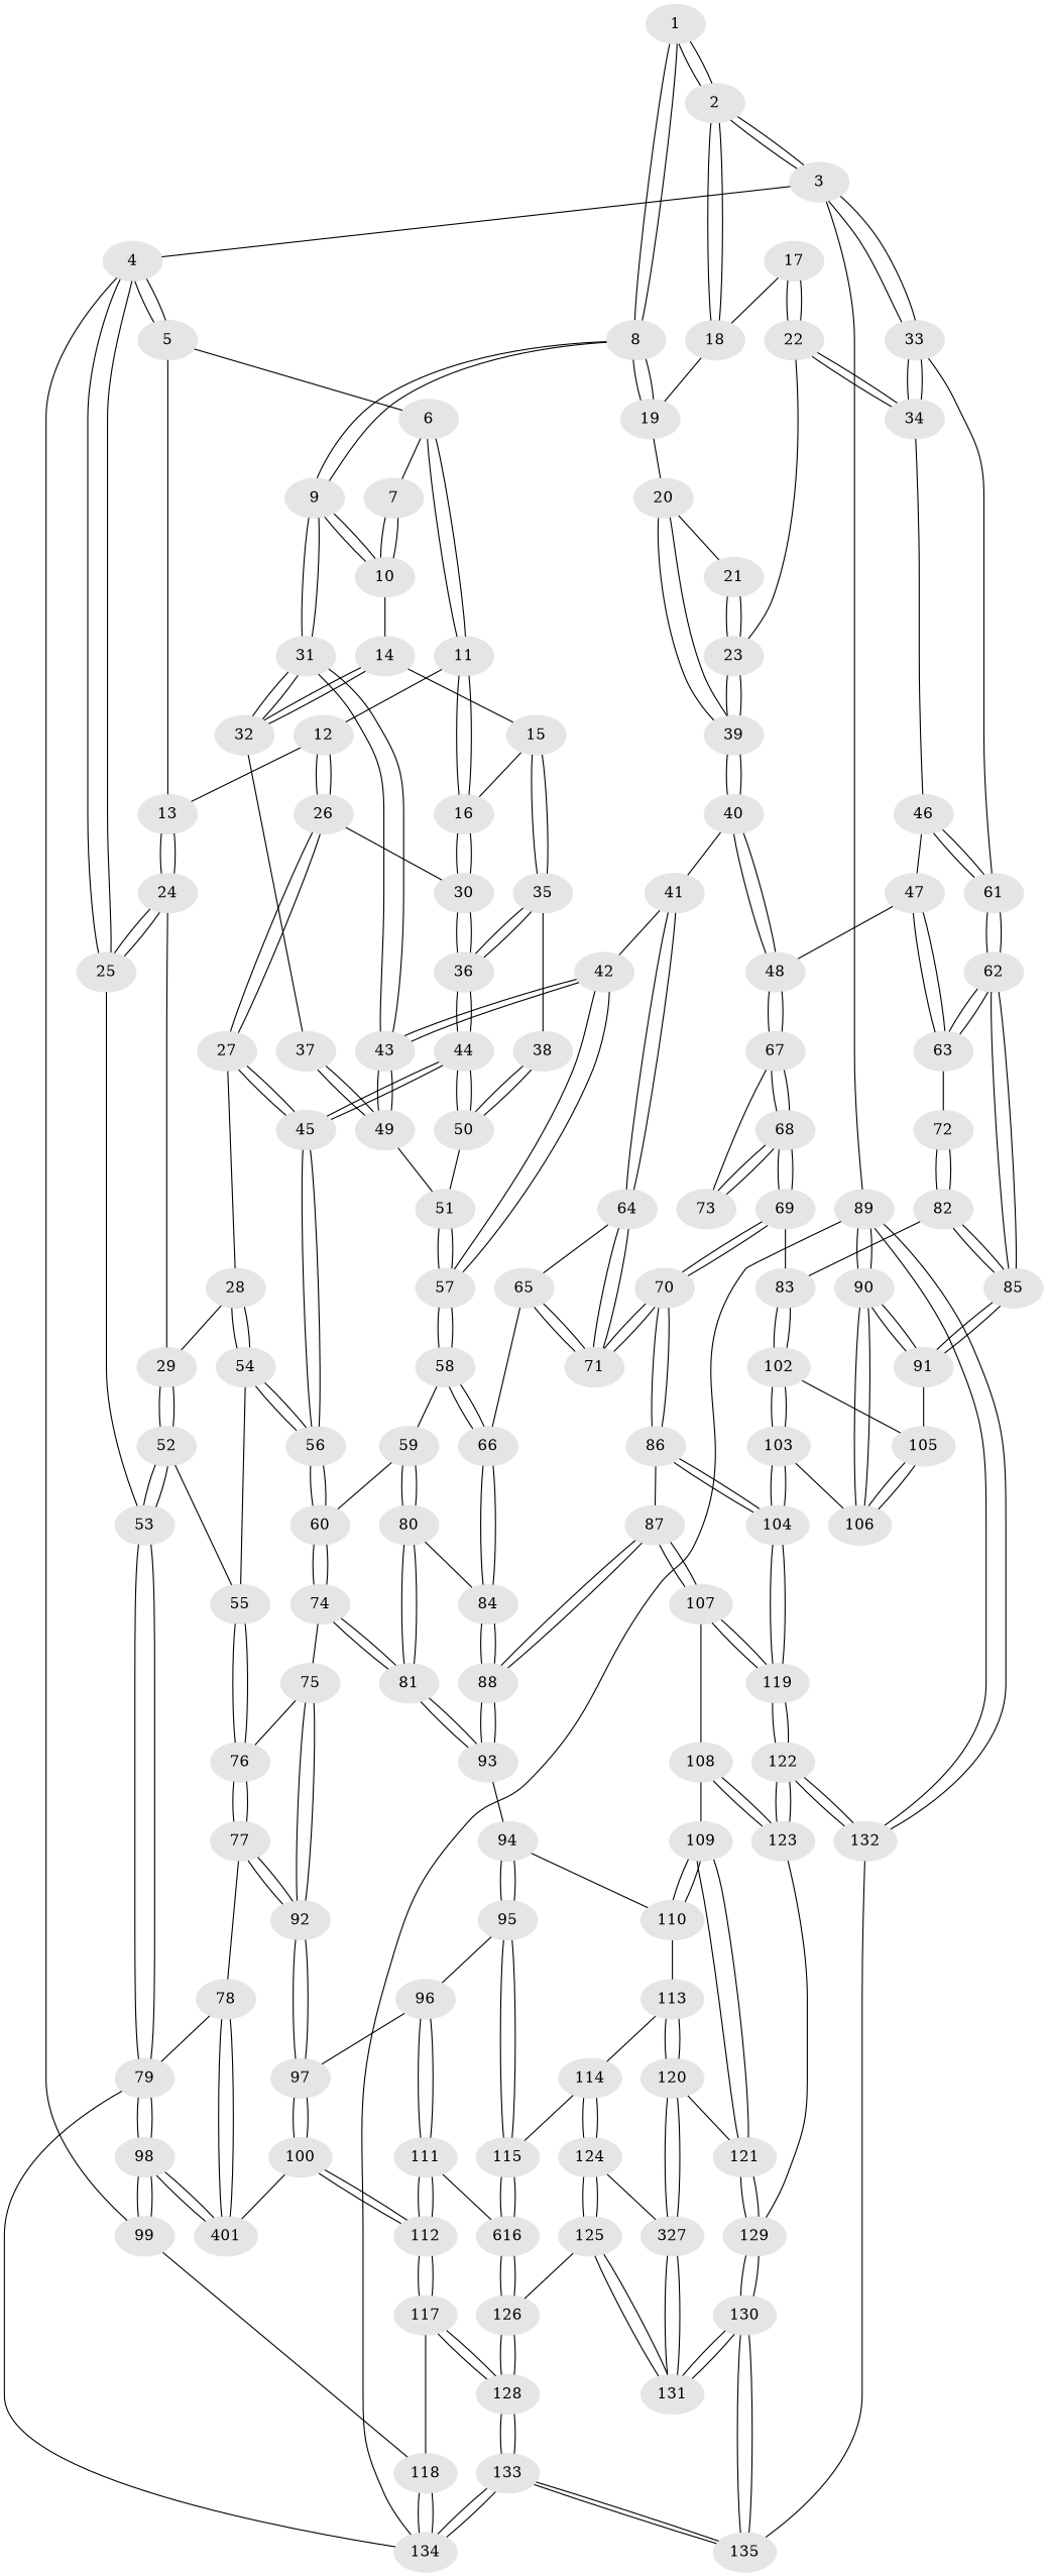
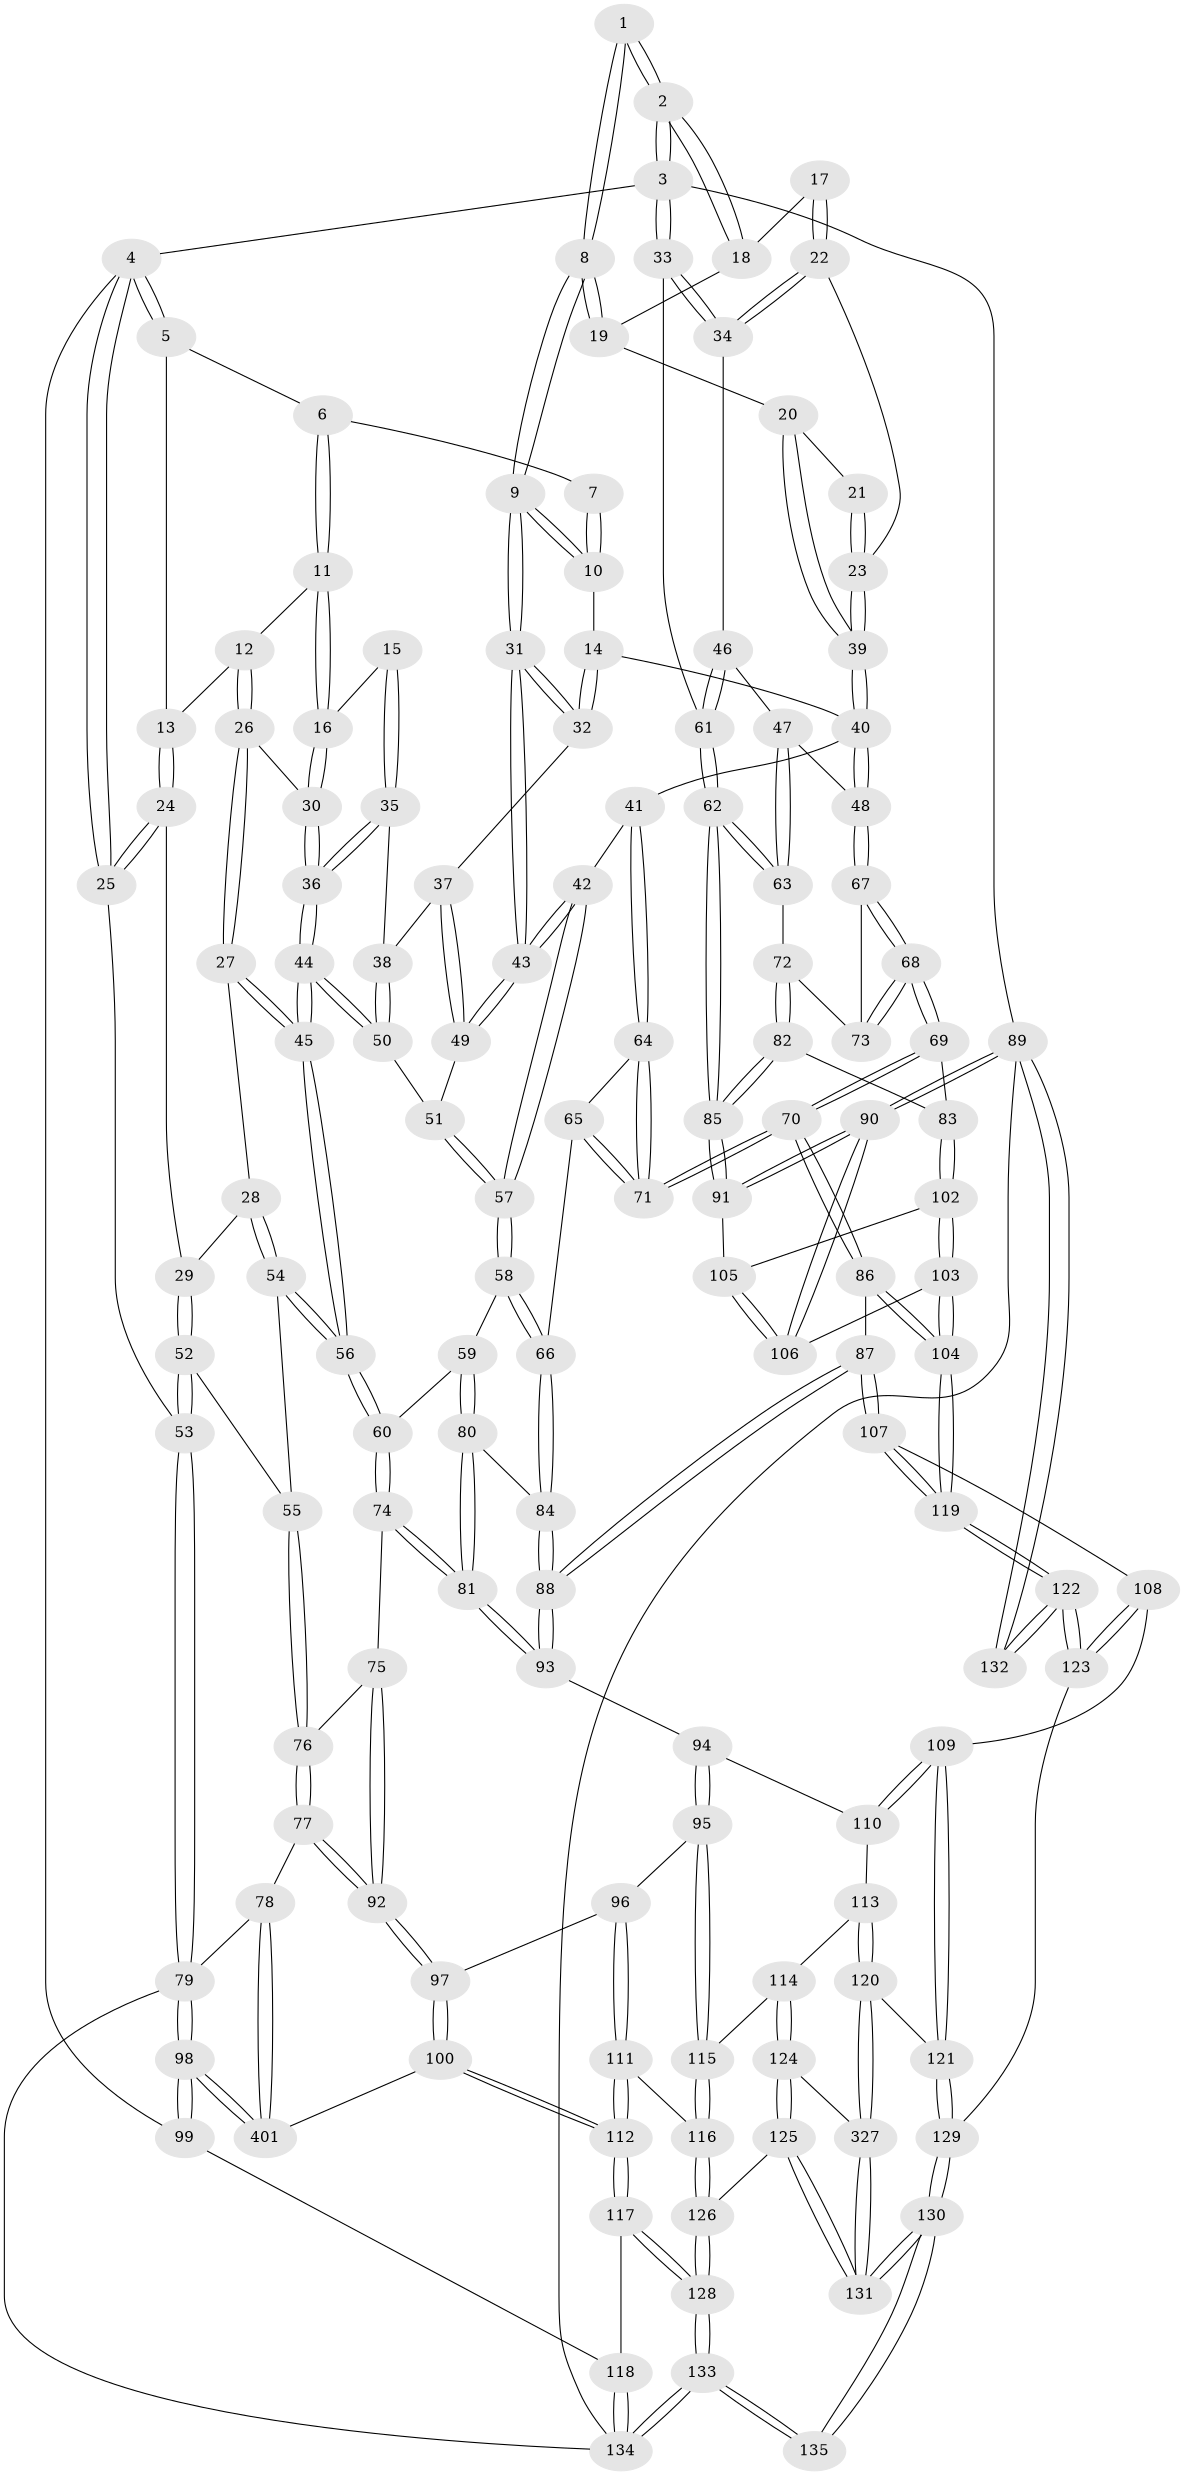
  graph {
    node [color=gray90 style=filled]
    1
    2
    8
    3
    18
    9
    19
    4
    33
    89
    5
    25
    99
    34
    61
    90
    132
    134
    6
    13
    53
    118
    7
    11
    24
    10
    12
    16
    14
    31
    20
    32
    43
    15
    26
    30
    27
    29
    35
    37
    36
    38
    17
    22
    23
    21
    39
    40
    46
    52
    79
    28
    45
    54
    56
    55
    44
    49
    62
    47
    50
    51
    41
    48
    42
    64
    67
    57
    65
    71
    58
    60
    63
    72
    68
    73
    76
    98
    77
    74
    59
    66
    80
    84
    81
    75
    85
    91
    82
    88
    69
    70
    83
    86
    102
    87
    104
    92
    93
    97
    78
    n102 [label=401]
    94
    105
    103
    107
    119
    108
    106
    135
    100
    95
    110
    96
    115
    113
    111
-   116 [label=616]
+   116
    112
    117
    122
    109
    123
    121
    129
    114
    120
    126
    128
    124
    n131 [label=327]
    125
    133
    131
    130
    1 -- 2
    1 -- 2
    1 -- 8
    1 -- 8
    2 -- 3
    2 -- 3
    2 -- 18
    2 -- 18
    8 -- 9
    8 -- 9
    8 -- 19
    8 -- 19
    3 -- 4
    3 -- 33
    3 -- 33
    3 -- 89
    18 -- 19
    9 -- 10
    9 -- 10
    9 -- 31
    9 -- 31
    19 -- 20
    4 -- 5
    4 -- 5
    4 -- 25
    4 -- 25
    4 -- 99
    33 -- 34
    33 -- 34
    33 -- 61
    89 -- 90
    89 -- 90
    89 -- 132
    89 -- 132
    89 -- 134
    5 -- 6
    5 -- 13
    25 -- 53
    99 -- 118
    34 -- 46
    61 -- 62
    61 -- 62
    90 -- 91
    90 -- 91
    90 -- 106
    90 -- 106
-   132 -- 135
    6 -- 7
    6 -- 11
    6 -- 11
    13 -- 24
    13 -- 24
    53 -- 79
    53 -- 79
    118 -- 134
    118 -- 134
    7 -- 10
    7 -- 10
    11 -- 12
    11 -- 16
    11 -- 16
    24 -- 25
    24 -- 25
    24 -- 29
    10 -- 14
    12 -- 13
    12 -- 26
    12 -- 26
    16 -- 30
    16 -- 30
    14 -- 32
    14 -- 32
-   14 -- 15
+   14 -- 40
    31 -- 32
    31 -- 32
    31 -- 43
    31 -- 43
    20 -- 21
    20 -- 39
    20 -- 39
    32 -- 37
    43 -- 49
    43 -- 49
    15 -- 16
    15 -- 35
    15 -- 35
    26 -- 30
    26 -- 27
    26 -- 27
    30 -- 36
    30 -- 36
    27 -- 28
    27 -- 45
    27 -- 45
    29 -- 52
    29 -- 52
    35 -- 36
    35 -- 36
    35 -- 38
+   37 -- 38
    37 -- 49
    37 -- 49
    36 -- 44
    36 -- 44
    38 -- 50
    38 -- 50
    17 -- 18
    17 -- 22
    17 -- 22
    22 -- 34
    22 -- 34
    22 -- 23
    23 -- 39
    23 -- 39
    21 -- 23
    21 -- 23
    39 -- 40
    39 -- 40
    40 -- 41
    40 -- 48
    40 -- 48
    46 -- 61
    46 -- 61
    46 -- 47
    52 -- 53
    52 -- 53
    52 -- 55
    79 -- 134
    79 -- 98
    79 -- 98
    28 -- 29
    28 -- 54
    28 -- 54
    45 -- 56
    45 -- 56
    54 -- 56
    54 -- 56
    54 -- 55
    56 -- 60
    56 -- 60
    55 -- 76
    55 -- 76
    44 -- 45
    44 -- 45
    44 -- 50
    44 -- 50
    49 -- 51
    62 -- 63
    62 -- 63
    62 -- 85
    62 -- 85
    47 -- 48
    47 -- 63
    47 -- 63
    50 -- 51
    51 -- 57
    51 -- 57
    41 -- 42
    41 -- 64
    41 -- 64
    48 -- 67
    48 -- 67
    42 -- 43
    42 -- 43
    42 -- 57
    42 -- 57
    64 -- 65
    64 -- 71
    64 -- 71
    67 -- 68
    67 -- 68
    67 -- 73
    57 -- 58
    57 -- 58
    65 -- 71
    65 -- 71
    65 -- 66
    58 -- 59
    58 -- 66
    58 -- 66
    60 -- 74
    60 -- 74
    63 -- 72
+   72 -- 73
    72 -- 82
    72 -- 82
    68 -- 73
    68 -- 73
    68 -- 69
    68 -- 69
    76 -- 77
    76 -- 77
    98 -- 99
    98 -- 99
    98 -- n102
    98 -- n102
    77 -- 92
    77 -- 92
    77 -- 78
    74 -- 81
    74 -- 81
    74 -- 75
    59 -- 60
    59 -- 80
    59 -- 80
    66 -- 84
    66 -- 84
    80 -- 84
    80 -- 81
    80 -- 81
    84 -- 88
    84 -- 88
    81 -- 93
    81 -- 93
    75 -- 76
    75 -- 92
    75 -- 92
    85 -- 91
    85 -- 91
    91 -- 105
    82 -- 85
    82 -- 85
    82 -- 83
    88 -- 93
    88 -- 93
    69 -- 70
    69 -- 70
    69 -- 83
    70 -- 71
    70 -- 71
    70 -- 86
    70 -- 86
    83 -- 102
    83 -- 102
    86 -- 87
    86 -- 104
    86 -- 104
    102 -- 105
    102 -- 103
    102 -- 103
    87 -- 88
    87 -- 88
    87 -- 107
    87 -- 107
    104 -- 119
    104 -- 119
    92 -- 97
    92 -- 97
    93 -- 94
    97 -- 100
    97 -- 100
    78 -- 79
    78 -- n102
    78 -- n102
    94 -- 95
    94 -- 95
    94 -- 110
    105 -- 106
    105 -- 106
    103 -- 104
    103 -- 104
    103 -- 106
    107 -- 119
    107 -- 119
    107 -- 108
    119 -- 122
    119 -- 122
    108 -- 109
    108 -- 123
    108 -- 123
    100 -- n102
    100 -- 112
    100 -- 112
    95 -- 96
    95 -- 115
    95 -- 115
    110 -- 113
    96 -- 97
    96 -- 111
    96 -- 111
    115 -- 116
    115 -- 116
    113 -- 114
    113 -- 120
    113 -- 120
    111 -- 116
    111 -- 112
    111 -- 112
    116 -- 126
    116 -- 126
    112 -- 117
    112 -- 117
    117 -- 118
    117 -- 128
    117 -- 128
    122 -- 132
    122 -- 132
    122 -- 123
    122 -- 123
    109 -- 110
    109 -- 110
    109 -- 121
    109 -- 121
    123 -- 129
    121 -- 129
    121 -- 129
    129 -- 130
    129 -- 130
    114 -- 115
    114 -- 124
    114 -- 124
    120 -- 121
    120 -- n131
    120 -- n131
    126 -- 128
    126 -- 128
    128 -- 133
    128 -- 133
    124 -- n131
    124 -- 125
    124 -- 125
    n131 -- 131
    n131 -- 131
    125 -- 126
    125 -- 131
    125 -- 131
    133 -- 134
    133 -- 134
    133 -- 135
    133 -- 135
    130 -- 135
    130 -- 135
    130 -- 131
    130 -- 131
  }
